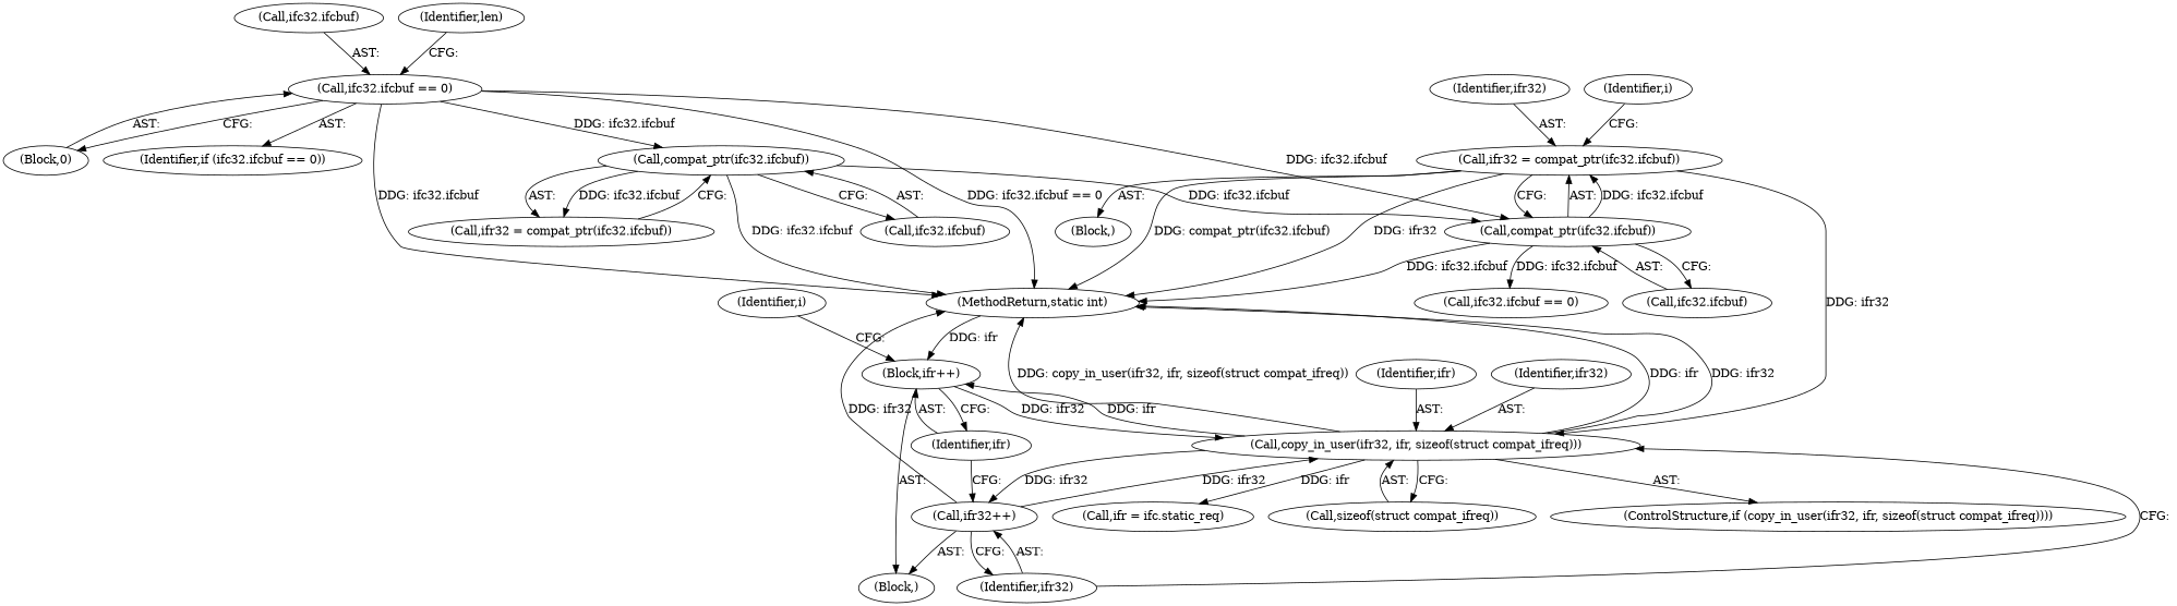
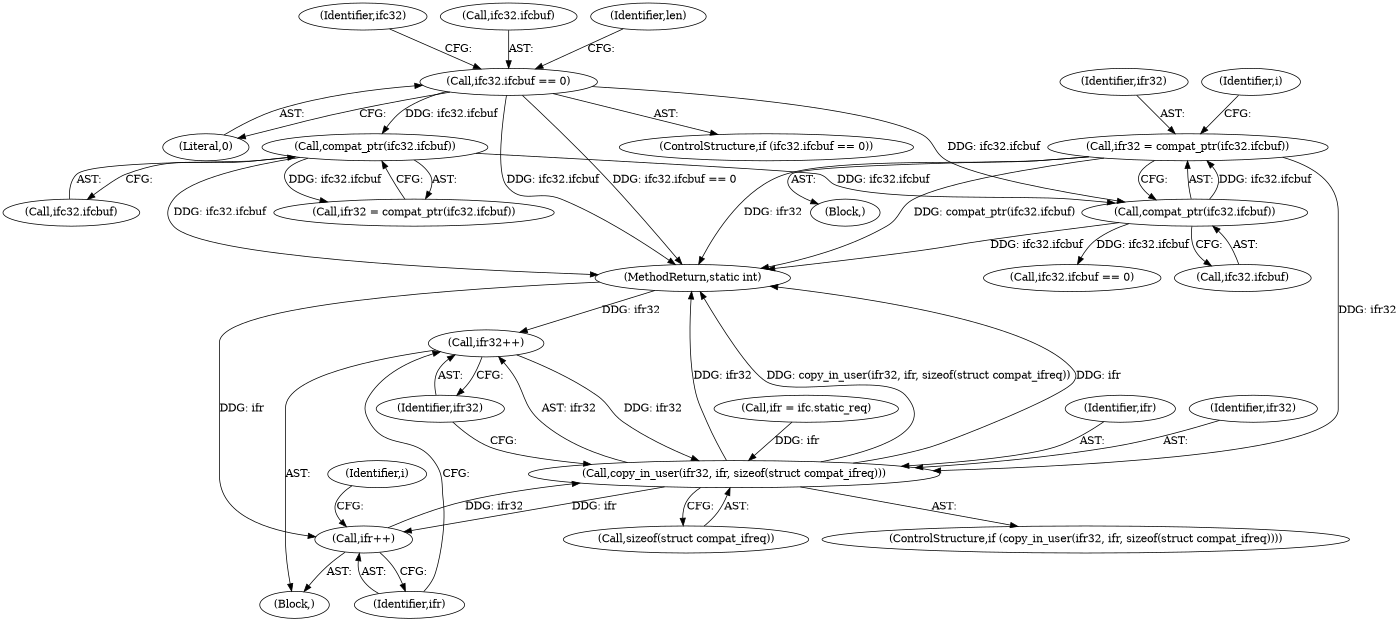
  digraph {
    n1 [label="(Call,ifr32 = compat_ptr(ifc32.ifcbuf))"]
    n2 [label="(Call,compat_ptr(ifc32.ifcbuf))"]
    n3 [label="(Call,copy_in_user(ifr32, ifr, sizeof(struct compat_ifreq)))"]
    n4 [label="(MethodReturn,static int)"]
    n5 [label="(Block,)"]
    n6 [label="(Call,ifc32.ifcbuf == 0)"]
    n7 [label="(Call,ifc32.ifcbuf)"]
    n8 [label="(Call,ifr32++)"]
-   n9 [label="(Block,ifr++)"]
+   n9 [label="(Call,ifr++)"]
    n10 [label="(Call,sizeof(struct compat_ifreq))"]
    n11 [label="(ControlStructure,if (copy_in_user(ifr32, ifr, sizeof(struct compat_ifreq))))"]
    n12 [label="(Call,ifc32.ifcbuf == 0)"]
    n13 [label="(Call,compat_ptr(ifc32.ifcbuf))"]
-   n14 [label="(Block,0)"]
-   n15 [label="(Identifier,if (ifc32.ifcbuf == 0))"]
+   n14 [label="(Literal,0)"]
+   n15 [label="(ControlStructure,if (ifc32.ifcbuf == 0))"]
    n16 [label="(Call,ifc32.ifcbuf)"]
    n17 [label="(Call,ifr32 = compat_ptr(ifc32.ifcbuf))"]
    n18 [label="(Block,)"]
    n19 [label="(Identifier,ifr32)"]
    n20 [label="(Identifier,ifr)"]
    n21 [label="(Identifier,ifr32)"]
    n22 [label="(Call,ifr = ifc.static_req)"]
+   n23 [label="(Identifier,ifc32)"]
    n24 [label="(Call,ifc32.ifcbuf)"]
    n25 [label="(Identifier,len)"]
    n26 [label="(Identifier,i)"]
    n27 [label="(Identifier,ifr)"]
    n28 [label="(Identifier,i)"]
    n29 [label="(Identifier,ifr32)"]
    n1 -> n2 [label="CFG: "]
    n1 -> n3 [label="DDG: ifr32"]
    n1 -> n4 [label="DDG: compat_ptr(ifc32.ifcbuf)"]
    n1 -> n4 [label="DDG: ifr32"]
    n1 -> n5 [label="AST: "]
    n2 -> n1 [label="AST: "]
    n2 -> n1 [label="DDG: ifc32.ifcbuf"]
    n2 -> n4 [label="DDG: ifc32.ifcbuf"]
    n2 -> n6 [label="DDG: ifc32.ifcbuf"]
    n2 -> n7 [label="CFG: "]
    n3 -> n4 [label="DDG: ifr"]
    n3 -> n4 [label="DDG: ifr32"]
    n3 -> n4 [label="DDG: copy_in_user(ifr32, ifr, sizeof(struct compat_ifreq))"]
-   n3 -> n8 [label="DDG: ifr32"]
+   n3 -> n8 [label="AST: ifr32"]
    n3 -> n9 [label="DDG: ifr"]
    n3 -> n10 [label="CFG: "]
    n3 -> n11 [label="AST: "]
    n4 -> n9 [label="DDG: ifr"]
    n7 -> n2 [label="AST: "]
    n8 -> n3 [label="DDG: ifr32"]
-   n8 -> n4 [label="DDG: ifr32"]
+   n4 -> n8 [label="DDG: ifr32"]
    n8 -> n18 [label="AST: "]
    n8 -> n19 [label="CFG: "]
    n9 -> n3 [label="DDG: ifr32"]
    n9 -> n18 [label="AST: "]
    n9 -> n20 [label="CFG: "]
    n10 -> n3 [label="AST: "]
    n12 -> n2 [label="DDG: ifc32.ifcbuf"]
    n12 -> n4 [label="DDG: ifc32.ifcbuf == 0"]
    n12 -> n4 [label="DDG: ifc32.ifcbuf"]
    n12 -> n13 [label="DDG: ifc32.ifcbuf"]
    n12 -> n14 [label="CFG: "]
    n12 -> n15 [label="AST: "]
    n13 -> n2 [label="DDG: ifc32.ifcbuf"]
    n13 -> n4 [label="DDG: ifc32.ifcbuf"]
    n13 -> n16 [label="CFG: "]
    n13 -> n17 [label="AST: "]
    n13 -> n17 [label="DDG: ifc32.ifcbuf"]
    n14 -> n12 [label="AST: "]
    n16 -> n13 [label="AST: "]
    n17 -> n13 [label="CFG: "]
    n19 -> n3 [label="CFG: "]
    n19 -> n8 [label="AST: "]
    n20 -> n8 [label="CFG: "]
    n20 -> n9 [label="AST: "]
    n21 -> n1 [label="AST: "]
-   n3 -> n22 [label="DDG: ifr"]
+   n22 -> n3 [label="DDG: ifr"]
+   n23 -> n12 [label="CFG: "]
    n24 -> n12 [label="AST: "]
    n25 -> n12 [label="CFG: "]
    n26 -> n9 [label="CFG: "]
    n27 -> n3 [label="AST: "]
    n28 -> n1 [label="CFG: "]
    n29 -> n3 [label="AST: "]
  }
